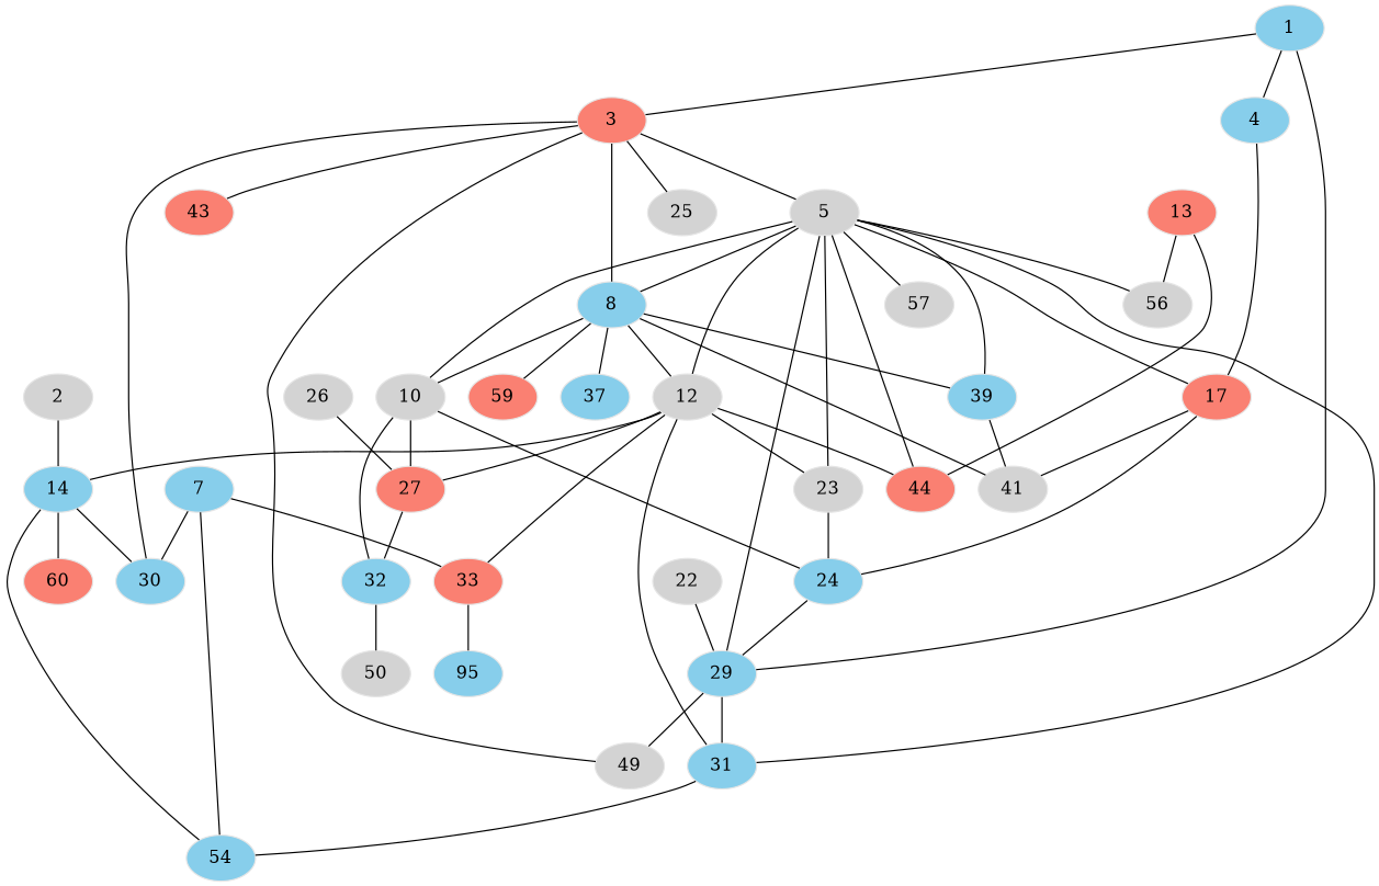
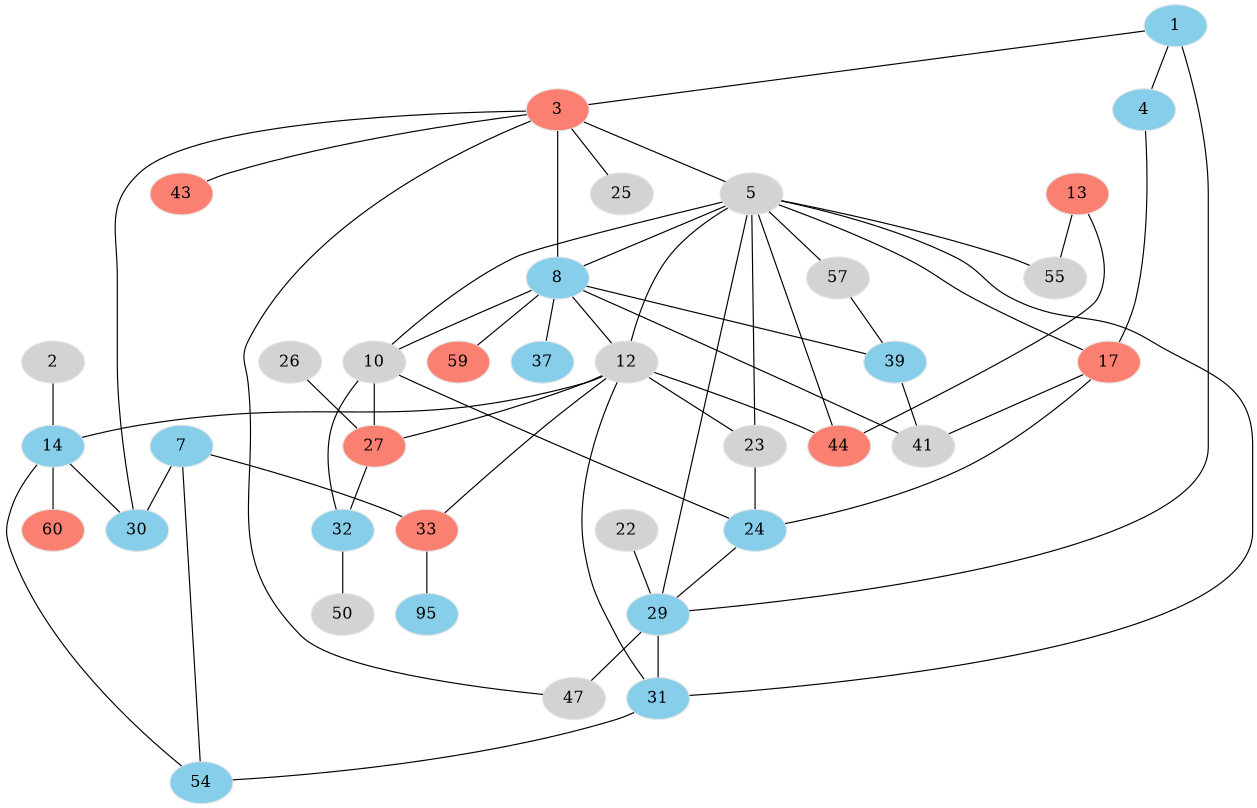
  graph {
    node [color=gray90 fillcolor=skyblue style=filled]
    edge [weight=1.0]
    3 [fillcolor=salmon]
    1
    4
    29
    5 [fillcolor=lightgrey]
    8
    25 [fillcolor=lightgrey]
    30
    43 [fillcolor=salmon]
-   49 [fillcolor=lightgrey]
+   49 [fillcolor=lightgrey label=47]
    17 [fillcolor=salmon]
    31
    2 [fillcolor=lightgrey]
    14
    54
    60 [fillcolor=salmon]
    10 [fillcolor=lightgrey]
    12 [fillcolor=lightgrey]
    23 [fillcolor=lightgrey]
    39
    44 [fillcolor=salmon]
-   56 [fillcolor=lightgrey]
+   56 [fillcolor=lightgrey label=55]
    57 [fillcolor=lightgrey]
    37
    41 [fillcolor=lightgrey]
    59 [fillcolor=salmon]
    24
    50 [fillcolor=lightgrey]
    32
    27 [fillcolor=salmon]
    33 [fillcolor=salmon]
    7
    n33 [label=95]
    13 [fillcolor=salmon]
    22 [fillcolor=lightgrey]
    26 [fillcolor=lightgrey]
    3 -- 5
    3 -- 8 [weight=2.0]
    3 -- 25
    3 -- 30
    3 -- 43
    3 -- 49
    1 -- 3
    1 -- 4
    1 -- 29 [weight=2.0]
    4 -- 17
    29 -- 49 [weight=2.0]
    29 -- 31
    5 -- 29
    5 -- 8
    5 -- 17
    5 -- 31
    5 -- 10
    5 -- 12
    5 -- 23
-   5 -- 39
+   57 -- 39
    5 -- 44
    5 -- 56
    5 -- 57
    8 -- 10
    8 -- 12
    8 -- 39
    8 -- 37
    8 -- 41
    8 -- 59
    17 -- 41
    17 -- 24 [weight=2.0]
    31 -- 54
    2 -- 14
    14 -- 30
    14 -- 54
    14 -- 60
    10 -- 24
    10 -- 32
    10 -- 27
    12 -- 31
    12 -- 14
    12 -- 23
    12 -- 44
    12 -- 27
    12 -- 33
    23 -- 24
    39 -- 41
    24 -- 29
    32 -- 50
    27 -- 32 [weight=2.0]
    33 -- n33
    7 -- 30
    7 -- 54
    7 -- 33 [weight=2.0]
    13 -- 44
    13 -- 56
    22 -- 29 [weight=2.0]
    26 -- 27
  }
